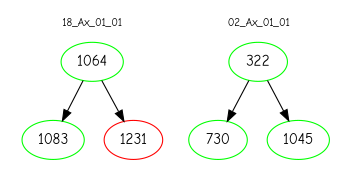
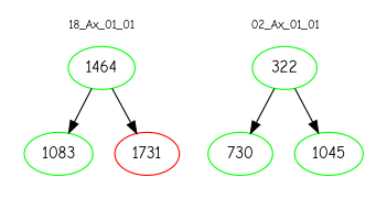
  digraph {
    fontname="Comic Neue"
    node [color=green fontname="Comic Neue"]
    edge [color=black fontname="Comic Neue"]
-   n1 [label=1064]
+   n1 [label=1464]
    n2 [label=1083]
-   n3 [color=red label=1231]
+   n3 [color=red label=1731]
    n4 [label=322]
    n5 [label=730]
    n6 [label=1045]
    subgraph cluster_1 {
      color=white
      fontsize=10
      label="18_Ax_01_01"
      n1
      n2
      n3
    }
    subgraph cluster_2 {
      color=white
      fontsize=10
      label="02_Ax_01_01"
      n4
      n5
      n6
    }
    n1 -> n2
    n1 -> n3
    n4 -> n5
    n4 -> n6
  }
